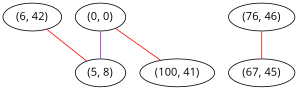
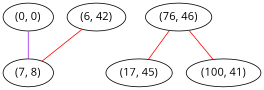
  graph {
    fontname="Open Sans"
    node [fontname="Open Sans"]
    edge [color=red fontname="Open Sans" weight=1]
    "(0, 0)"
-   "(7, 8)" [label="(5, 8)"]
+   "(7, 8)"
    "(76, 46)"
-   "(67, 45)"
+   "(67, 45)" [label="(17, 45)"]
    n5 [label="(100, 41)"]
    n6 [label="(6, 42)"]
    "(0, 0)" -- "(7, 8)" [color=purple weight=4]
    "(76, 46)" -- "(67, 45)"
-   "(0, 0)" -- n5
+   "(76, 46)" -- n5
    n6 -- "(7, 8)"
  }
